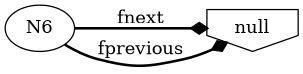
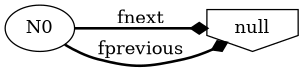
  digraph {
    nodesep=.5
    ordering=out
    rankdir=LR
    edge [style=bold arrowhead=diamond]
    null [shape=invhouse]
-   N0 [label=N6]
+   N0
    N0 -> null [label=fnext]
    N0 -> null [label=fprevious]
  }
